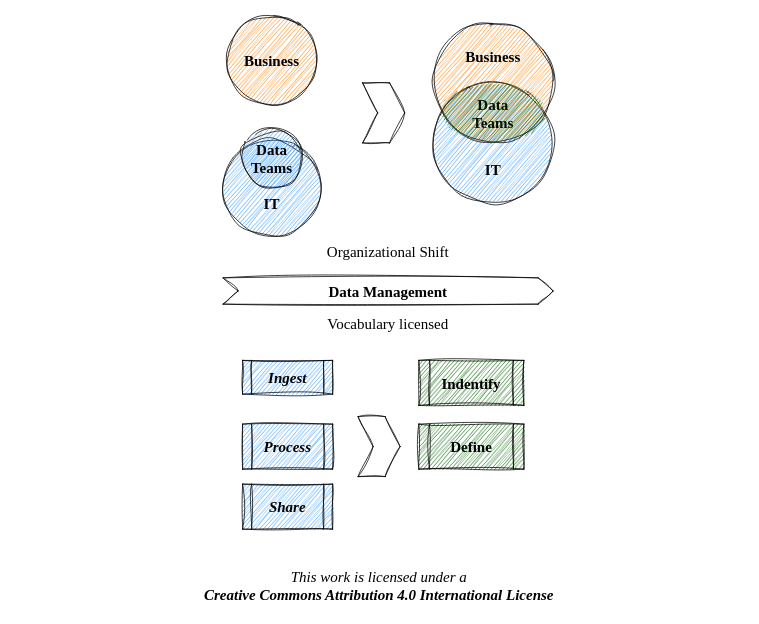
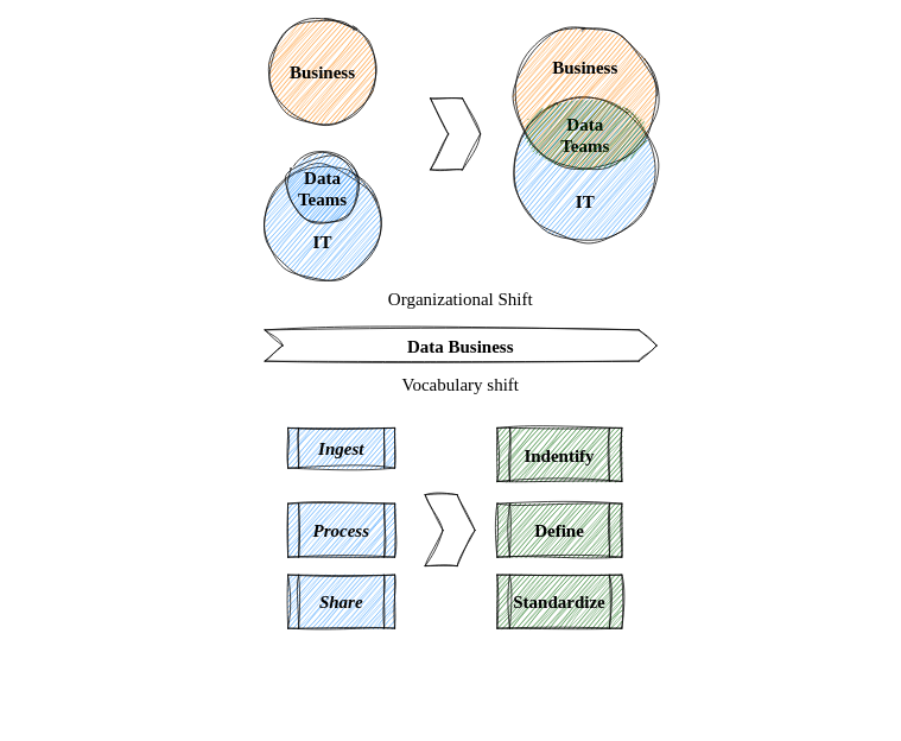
  <mxCell id="0" />
  <mxCell id="1" parent="0" />
- <mxCell id="2" value="&lt;div&gt;&lt;i&gt;This work is licensed under a&lt;/i&gt;&lt;/div&gt;&lt;div&gt;&lt;b&gt;&lt;i&gt;Creative Commons Attribution 4.0 International License&lt;/i&gt;&lt;/b&gt;&lt;/div&gt;" style="text;html=1;strokeColor=none;fillColor=none;align=center;verticalAlign=middle;whiteSpace=wrap;rounded=0;fontSize=20;fontFamily=Architects Daughter;" vertex="1" parent="1"><mxGeometry x="20" y="750" width="970" height="60" as="geometry" /></mxCell>
  <mxCell id="3" value="" style="ellipse;whiteSpace=wrap;html=1;aspect=fixed;sketch=1;hachureGap=4;jiggle=2;curveFitting=1;fontFamily=Architects Daughter;fontSource=https%3A%2F%2Ffonts.googleapis.com%2Fcss%3Ffamily%3DArchitects%2BDaughter;fontSize=20;fillColor=#3399FF;" vertex="1" parent="1"><mxGeometry x="297" y="185" width="130" height="130" as="geometry" /></mxCell>
  <mxCell id="4" value="&lt;b&gt;Business&lt;/b&gt;" style="ellipse;whiteSpace=wrap;html=1;aspect=fixed;sketch=1;hachureGap=4;jiggle=2;curveFitting=1;fontFamily=Architects Daughter;fontSource=https%3A%2F%2Ffonts.googleapis.com%2Fcss%3Ffamily%3DArchitects%2BDaughter;fontSize=20;fillColor=#FF8000;" vertex="1" parent="1"><mxGeometry x="302" y="20" width="120" height="120" as="geometry" /></mxCell>
  <mxCell id="5" value="" style="ellipse;whiteSpace=wrap;html=1;aspect=fixed;sketch=1;hachureGap=4;jiggle=2;curveFitting=1;fontFamily=Architects Daughter;fontSource=https%3A%2F%2Ffonts.googleapis.com%2Fcss%3Ffamily%3DArchitects%2BDaughter;fontSize=20;fillColor=#3399FF;" vertex="1" parent="1"><mxGeometry x="577" y="110" width="160" height="160" as="geometry" /></mxCell>
  <mxCell id="6" value="" style="ellipse;whiteSpace=wrap;html=1;aspect=fixed;sketch=1;hachureGap=4;jiggle=2;curveFitting=1;fontFamily=Architects Daughter;fontSource=https%3A%2F%2Ffonts.googleapis.com%2Fcss%3Ffamily%3DArchitects%2BDaughter;fontSize=20;fillColor=#FF8000;" vertex="1" parent="1"><mxGeometry x="577" y="30" width="160" height="160" as="geometry" /></mxCell>
  <mxCell id="7" value="Business" style="text;html=1;strokeColor=none;fillColor=none;align=center;verticalAlign=middle;whiteSpace=wrap;rounded=0;fontSize=20;fontFamily=Architects Daughter;fontStyle=1" vertex="1" parent="1"><mxGeometry x="627" y="60" width="60" height="30" as="geometry" /></mxCell>
  <mxCell id="8" value="IT" style="text;html=1;strokeColor=none;fillColor=none;align=center;verticalAlign=middle;whiteSpace=wrap;rounded=0;fontSize=20;fontFamily=Architects Daughter;fontStyle=1" vertex="1" parent="1"><mxGeometry x="627" y="210" width="60" height="30" as="geometry" /></mxCell>
  <mxCell id="9" value="Data Teams" style="ellipse;whiteSpace=wrap;html=1;aspect=fixed;sketch=1;hachureGap=4;jiggle=2;curveFitting=1;fontFamily=Architects Daughter;fontSource=https%3A%2F%2Ffonts.googleapis.com%2Fcss%3Ffamily%3DArchitects%2BDaughter;fontSize=20;fillColor=#3399FF;fontStyle=1" vertex="1" parent="1"><mxGeometry x="322" y="170" width="80" height="80" as="geometry" /></mxCell>
  <mxCell id="10" value="IT" style="text;html=1;strokeColor=none;fillColor=none;align=center;verticalAlign=middle;whiteSpace=wrap;rounded=0;fontSize=20;fontFamily=Architects Daughter;fontStyle=1" vertex="1" parent="1"><mxGeometry x="332" y="255" width="60" height="30" as="geometry" /></mxCell>
  <mxCell id="11" value="Data Teams" style="text;html=1;strokeColor=none;fillColor=none;align=center;verticalAlign=middle;whiteSpace=wrap;rounded=0;fontSize=20;fontFamily=Architects Daughter;fontStyle=1" vertex="1" parent="1"><mxGeometry x="627" y="135" width="60" height="30" as="geometry" /></mxCell>
  <mxCell id="12" value="Ingest" style="shape=process;whiteSpace=wrap;html=1;backgroundOutline=1;sketch=1;hachureGap=4;jiggle=2;curveFitting=1;fontFamily=Architects Daughter;fontSource=https%3A%2F%2Ffonts.googleapis.com%2Fcss%3Ffamily%3DArchitects%2BDaughter;fontSize=20;fontStyle=3;fillColor=#3399FF;" vertex="1" parent="1"><mxGeometry x="323" y="480" width="120" height="45" as="geometry" /></mxCell>
  <mxCell id="13" value="Indentify" style="shape=process;whiteSpace=wrap;html=1;backgroundOutline=1;sketch=1;hachureGap=4;jiggle=2;curveFitting=1;fontFamily=Architects Daughter;fontSource=https%3A%2F%2Ffonts.googleapis.com%2Fcss%3Ffamily%3DArchitects%2BDaughter;fontSize=20;fontStyle=1;fillColor=#006600;" vertex="1" parent="1"><mxGeometry x="558" y="480" width="140" height="60" as="geometry" /></mxCell>
  <mxCell id="14" value="Process" style="shape=process;whiteSpace=wrap;html=1;backgroundOutline=1;sketch=1;hachureGap=4;jiggle=2;curveFitting=1;fontFamily=Architects Daughter;fontSource=https%3A%2F%2Ffonts.googleapis.com%2Fcss%3Ffamily%3DArchitects%2BDaughter;fontSize=20;fontStyle=3;fillColor=#3399FF;" vertex="1" parent="1"><mxGeometry x="323" y="565" width="120" height="60" as="geometry" /></mxCell>
  <mxCell id="15" value="Define" style="shape=process;whiteSpace=wrap;html=1;backgroundOutline=1;sketch=1;hachureGap=4;jiggle=2;curveFitting=1;fontFamily=Architects Daughter;fontSource=https%3A%2F%2Ffonts.googleapis.com%2Fcss%3Ffamily%3DArchitects%2BDaughter;fontSize=20;fontStyle=1;fillColor=#006600;" vertex="1" parent="1"><mxGeometry x="558" y="565" width="140" height="60" as="geometry" /></mxCell>
  <mxCell id="16" value="Share" style="shape=process;whiteSpace=wrap;html=1;backgroundOutline=1;sketch=1;hachureGap=4;jiggle=2;curveFitting=1;fontFamily=Architects Daughter;fontSource=https%3A%2F%2Ffonts.googleapis.com%2Fcss%3Ffamily%3DArchitects%2BDaughter;fontSize=20;fontStyle=3;fillColor=#3399FF;" vertex="1" parent="1"><mxGeometry x="323" y="645" width="120" height="60" as="geometry" /></mxCell>
- <mxCell id="18" value="Data Management" style="shape=step;perimeter=stepPerimeter;whiteSpace=wrap;html=1;fixedSize=1;sketch=1;hachureGap=4;jiggle=2;curveFitting=1;fontFamily=Architects Daughter;fontSource=https%3A%2F%2Ffonts.googleapis.com%2Fcss%3Ffamily%3DArchitects%2BDaughter;fontSize=20;fontStyle=1" vertex="1" parent="1"><mxGeometry x="297" y="370" width="440" height="35" as="geometry" /></mxCell>
+ <mxCell id="17" value="Standardize" style="shape=process;whiteSpace=wrap;html=1;backgroundOutline=1;sketch=1;hachureGap=4;jiggle=2;curveFitting=1;fontFamily=Architects Daughter;fontSource=https%3A%2F%2Ffonts.googleapis.com%2Fcss%3Ffamily%3DArchitects%2BDaughter;fontSize=20;fontStyle=1;fillColor=#006600;" vertex="1" parent="1"><mxGeometry x="558" y="645" width="140" height="60" as="geometry" /></mxCell>
+ <mxCell id="18" value="Data Business" style="shape=step;perimeter=stepPerimeter;whiteSpace=wrap;html=1;fixedSize=1;sketch=1;hachureGap=4;jiggle=2;curveFitting=1;fontFamily=Architects Daughter;fontSource=https%3A%2F%2Ffonts.googleapis.com%2Fcss%3Ffamily%3DArchitects%2BDaughter;fontSize=20;fontStyle=1" vertex="1" parent="1"><mxGeometry x="297" y="370" width="440" height="35" as="geometry" /></mxCell>
  <mxCell id="19" value="Organizational Shift" style="text;html=1;strokeColor=none;fillColor=none;align=center;verticalAlign=middle;whiteSpace=wrap;rounded=0;fontSize=20;fontFamily=Architects Daughter;" vertex="1" parent="1"><mxGeometry x="297" y="320" width="440" height="30" as="geometry" /></mxCell>
- <mxCell id="20" value="Vocabulary licensed" style="text;html=1;strokeColor=none;fillColor=none;align=center;verticalAlign=middle;whiteSpace=wrap;rounded=0;fontSize=20;fontFamily=Architects Daughter;" vertex="1" parent="1"><mxGeometry x="297" y="415" width="440" height="30" as="geometry" /></mxCell>
+ <mxCell id="20" value="Vocabulary shift" style="text;html=1;strokeColor=none;fillColor=none;align=center;verticalAlign=middle;whiteSpace=wrap;rounded=0;fontSize=20;fontFamily=Architects Daughter;" vertex="1" parent="1"><mxGeometry x="297" y="415" width="440" height="30" as="geometry" /></mxCell>
  <mxCell id="21" value="" style="ellipse;whiteSpace=wrap;html=1;sketch=1;hachureGap=4;jiggle=2;curveFitting=1;fontFamily=Architects Daughter;fontSource=https%3A%2F%2Ffonts.googleapis.com%2Fcss%3Ffamily%3DArchitects%2BDaughter;fontSize=20;fillColor=#006600;strokeColor=none;" vertex="1" parent="1"><mxGeometry x="587" y="110" width="140" height="80" as="geometry" /></mxCell>
  <mxCell id="22" value="" style="shape=step;perimeter=stepPerimeter;whiteSpace=wrap;html=1;fixedSize=1;sketch=1;hachureGap=4;jiggle=2;curveFitting=1;fontFamily=Architects Daughter;fontSource=https%3A%2F%2Ffonts.googleapis.com%2Fcss%3Ffamily%3DArchitects%2BDaughter;fontSize=20;" vertex="1" parent="1"><mxGeometry x="483" y="110" width="56" height="80" as="geometry" /></mxCell>
  <mxCell id="23" value="" style="shape=step;perimeter=stepPerimeter;whiteSpace=wrap;html=1;fixedSize=1;sketch=1;hachureGap=4;jiggle=2;curveFitting=1;fontFamily=Architects Daughter;fontSource=https%3A%2F%2Ffonts.googleapis.com%2Fcss%3Ffamily%3DArchitects%2BDaughter;fontSize=20;" vertex="1" parent="1"><mxGeometry x="477" y="555" width="56" height="80" as="geometry" /></mxCell>
